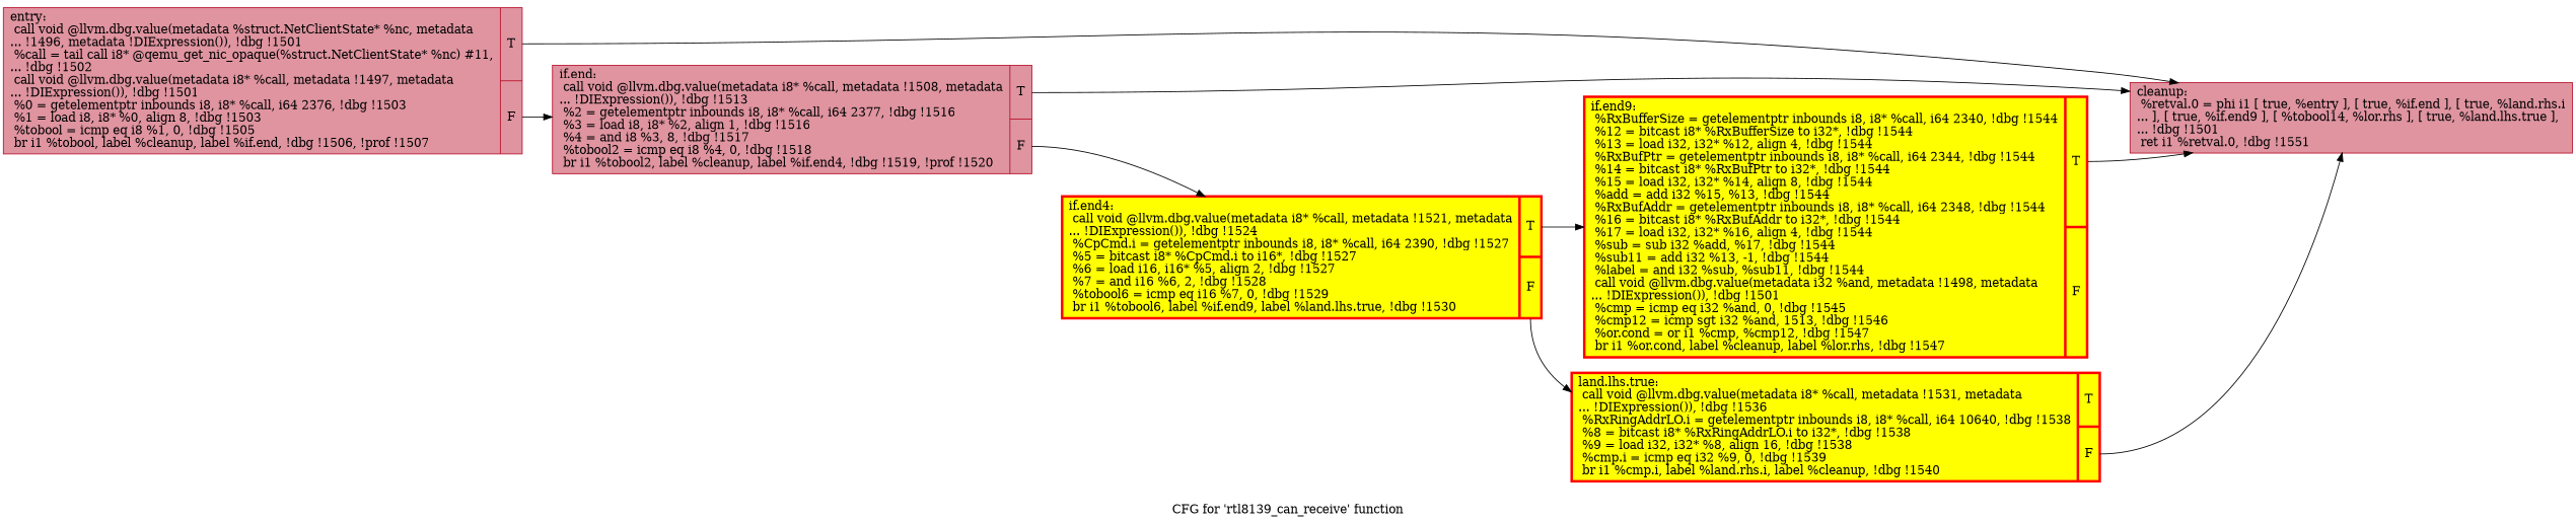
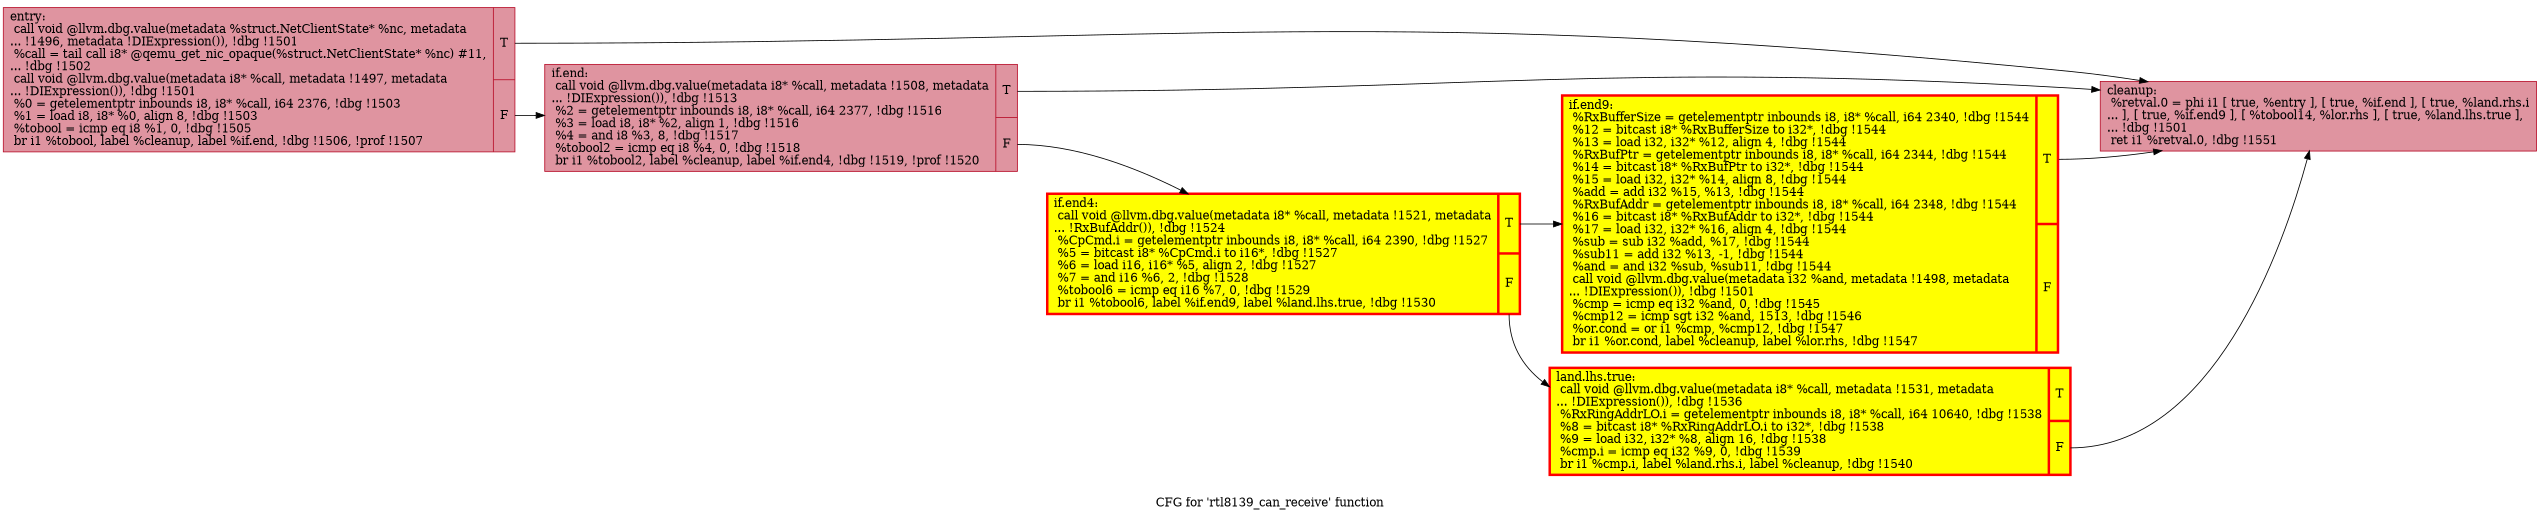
  digraph {
    label="CFG for 'rtl8139_can_receive' function"
    rankdir=LR
    node [color="#b70d28ff" fillcolor="#b70d2870" shape=record style=filled]
    edge [tailport=s0]
    n1 [label="{entry:\l  call void @llvm.dbg.value(metadata %struct.NetClientState* %nc, metadata\l... !1496, metadata !DIExpression()), !dbg !1501\l  %call = tail call i8* @qemu_get_nic_opaque(%struct.NetClientState* %nc) #11,\l... !dbg !1502\l  call void @llvm.dbg.value(metadata i8* %call, metadata !1497, metadata\l... !DIExpression()), !dbg !1501\l  %0 = getelementptr inbounds i8, i8* %call, i64 2376, !dbg !1503\l  %1 = load i8, i8* %0, align 8, !dbg !1503\l  %tobool = icmp eq i8 %1, 0, !dbg !1505\l  br i1 %tobool, label %cleanup, label %if.end, !dbg !1506, !prof !1507\l|{<s0>T|<s1>F}}"]
    n2 [label="{cleanup:                                          \l  %retval.0 = phi i1 [ true, %entry ], [ true, %if.end ], [ true, %land.rhs.i\l... ], [ true, %if.end9 ], [ %tobool14, %lor.rhs ], [ true, %land.lhs.true ],\l... !dbg !1501\l  ret i1 %retval.0, !dbg !1551\l}"]
    n3 [label="{if.end:                                           \l  call void @llvm.dbg.value(metadata i8* %call, metadata !1508, metadata\l... !DIExpression()), !dbg !1513\l  %2 = getelementptr inbounds i8, i8* %call, i64 2377, !dbg !1516\l  %3 = load i8, i8* %2, align 1, !dbg !1516\l  %4 = and i8 %3, 8, !dbg !1517\l  %tobool2 = icmp eq i8 %4, 0, !dbg !1518\l  br i1 %tobool2, label %cleanup, label %if.end4, !dbg !1519, !prof !1520\l|{<s0>T|<s1>F}}"]
-   n4 [color=red fillcolor=yellow label="{if.end4:                                          \l  call void @llvm.dbg.value(metadata i8* %call, metadata !1521, metadata\l... !DIExpression()), !dbg !1524\l  %CpCmd.i = getelementptr inbounds i8, i8* %call, i64 2390, !dbg !1527\l  %5 = bitcast i8* %CpCmd.i to i16*, !dbg !1527\l  %6 = load i16, i16* %5, align 2, !dbg !1527\l  %7 = and i16 %6, 2, !dbg !1528\l  %tobool6 = icmp eq i16 %7, 0, !dbg !1529\l  br i1 %tobool6, label %if.end9, label %land.lhs.true, !dbg !1530\l|{<s0>T|<s1>F}}" penwidth=3.0]
-   n5 [color=red fillcolor=yellow label="{if.end9:                                          \l  %RxBufferSize = getelementptr inbounds i8, i8* %call, i64 2340, !dbg !1544\l  %12 = bitcast i8* %RxBufferSize to i32*, !dbg !1544\l  %13 = load i32, i32* %12, align 4, !dbg !1544\l  %RxBufPtr = getelementptr inbounds i8, i8* %call, i64 2344, !dbg !1544\l  %14 = bitcast i8* %RxBufPtr to i32*, !dbg !1544\l  %15 = load i32, i32* %14, align 8, !dbg !1544\l  %add = add i32 %15, %13, !dbg !1544\l  %RxBufAddr = getelementptr inbounds i8, i8* %call, i64 2348, !dbg !1544\l  %16 = bitcast i8* %RxBufAddr to i32*, !dbg !1544\l  %17 = load i32, i32* %16, align 4, !dbg !1544\l  %sub = sub i32 %add, %17, !dbg !1544\l  %sub11 = add i32 %13, -1, !dbg !1544\l  %label = and i32 %sub, %sub11, !dbg !1544\l  call void @llvm.dbg.value(metadata i32 %and, metadata !1498, metadata\l... !DIExpression()), !dbg !1501\l  %cmp = icmp eq i32 %and, 0, !dbg !1545\l  %cmp12 = icmp sgt i32 %and, 1513, !dbg !1546\l  %or.cond = or i1 %cmp, %cmp12, !dbg !1547\l  br i1 %or.cond, label %cleanup, label %lor.rhs, !dbg !1547\l|{<s0>T|<s1>F}}" penwidth=3.0]
+   n4 [color=red fillcolor=yellow label="{if.end4:                                          \l  call void @llvm.dbg.value(metadata i8* %call, metadata !1521, metadata\l... !RxBufAddr()), !dbg !1524\l  %CpCmd.i = getelementptr inbounds i8, i8* %call, i64 2390, !dbg !1527\l  %5 = bitcast i8* %CpCmd.i to i16*, !dbg !1527\l  %6 = load i16, i16* %5, align 2, !dbg !1527\l  %7 = and i16 %6, 2, !dbg !1528\l  %tobool6 = icmp eq i16 %7, 0, !dbg !1529\l  br i1 %tobool6, label %if.end9, label %land.lhs.true, !dbg !1530\l|{<s0>T|<s1>F}}" penwidth=3.0]
+   n5 [color=red fillcolor=yellow label="{if.end9:                                          \l  %RxBufferSize = getelementptr inbounds i8, i8* %call, i64 2340, !dbg !1544\l  %12 = bitcast i8* %RxBufferSize to i32*, !dbg !1544\l  %13 = load i32, i32* %12, align 4, !dbg !1544\l  %RxBufPtr = getelementptr inbounds i8, i8* %call, i64 2344, !dbg !1544\l  %14 = bitcast i8* %RxBufPtr to i32*, !dbg !1544\l  %15 = load i32, i32* %14, align 8, !dbg !1544\l  %add = add i32 %15, %13, !dbg !1544\l  %RxBufAddr = getelementptr inbounds i8, i8* %call, i64 2348, !dbg !1544\l  %16 = bitcast i8* %RxBufAddr to i32*, !dbg !1544\l  %17 = load i32, i32* %16, align 4, !dbg !1544\l  %sub = sub i32 %add, %17, !dbg !1544\l  %sub11 = add i32 %13, -1, !dbg !1544\l  %and = and i32 %sub, %sub11, !dbg !1544\l  call void @llvm.dbg.value(metadata i32 %and, metadata !1498, metadata\l... !DIExpression()), !dbg !1501\l  %cmp = icmp eq i32 %and, 0, !dbg !1545\l  %cmp12 = icmp sgt i32 %and, 1513, !dbg !1546\l  %or.cond = or i1 %cmp, %cmp12, !dbg !1547\l  br i1 %or.cond, label %cleanup, label %lor.rhs, !dbg !1547\l|{<s0>T|<s1>F}}" penwidth=3.0]
    n6 [color=red fillcolor=yellow label="{land.lhs.true:                                    \l  call void @llvm.dbg.value(metadata i8* %call, metadata !1531, metadata\l... !DIExpression()), !dbg !1536\l  %RxRingAddrLO.i = getelementptr inbounds i8, i8* %call, i64 10640, !dbg !1538\l  %8 = bitcast i8* %RxRingAddrLO.i to i32*, !dbg !1538\l  %9 = load i32, i32* %8, align 16, !dbg !1538\l  %cmp.i = icmp eq i32 %9, 0, !dbg !1539\l  br i1 %cmp.i, label %land.rhs.i, label %cleanup, !dbg !1540\l|{<s0>T|<s1>F}}" penwidth=3.0]
    n1 -> n2
    n1 -> n3 [tailport=s1]
    n3 -> n2
    n3 -> n4 [tailport=s1]
    n4 -> n5
    n4 -> n6 [tailport=s1]
    n5 -> n2
    n6 -> n2 [tailport=s1]
  }
